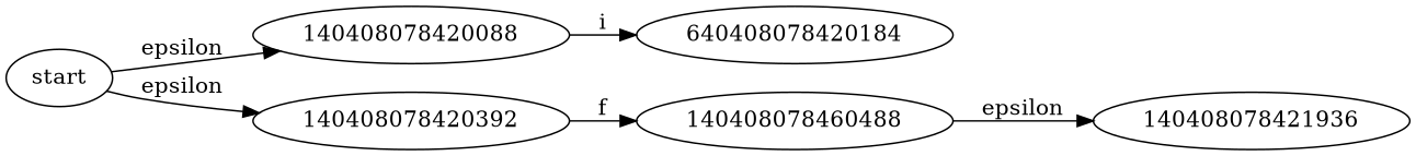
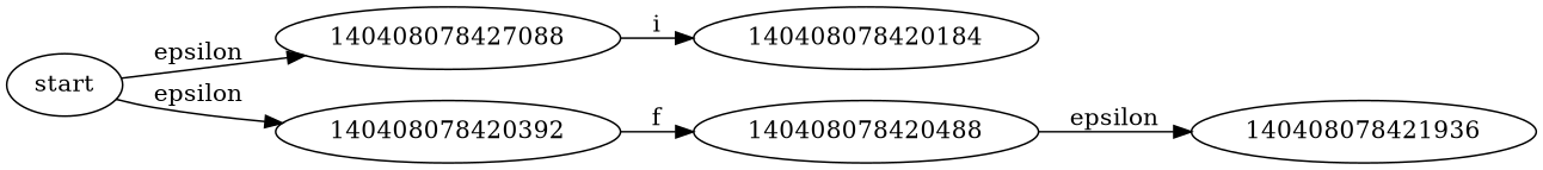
  digraph {
    fontname="DejaVu Serif"
    rankdir=LR
    node [fontname="DejaVu Serif"]
    edge [fontname="DejaVu Serif"]
    n1 [label=start]
-   140408078420088
+   140408078420088 [label=140408078427088]
    140408078420392
-   140408078420184 [label=640408078420184]
-   140408078420488 [label=140408078460488]
+   140408078420184
+   140408078420488
    n6 [label=140408078421936]
    n1 -> 140408078420088 [label=epsilon]
    n1 -> 140408078420392 [label=epsilon]
    140408078420088 -> 140408078420184 [label=i]
    140408078420392 -> 140408078420488 [label=f]
    140408078420488 -> n6 [label=epsilon]
  }
